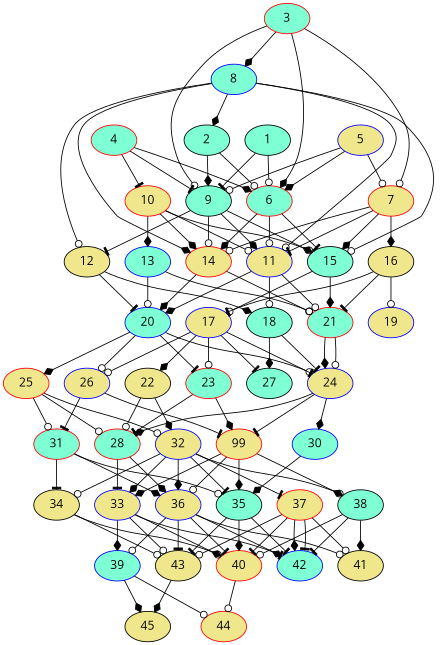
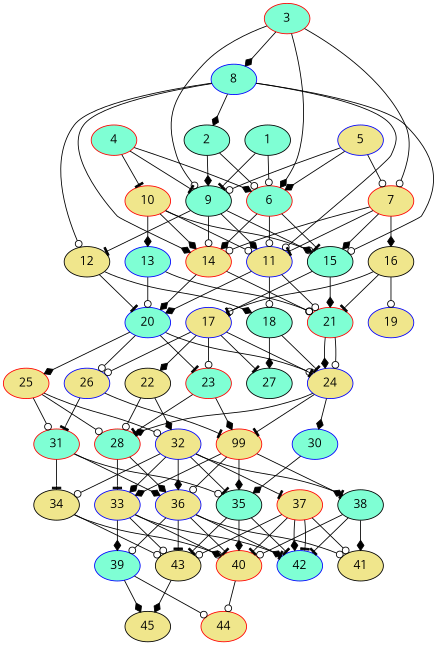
  digraph {
    fontname="Open Sans"
    node [alpha=0.02 color=black fillcolor=khaki fontname="Open Sans" style=filled]
    edge [arrowhead=odot fontname="Open Sans"]
    1 [alpha=0.16 expect_size=15114240 fillcolor=aquamarine]
    6 [alpha=0.03 color=red expect_size=38146048 fillcolor=aquamarine]
    9 [alpha=0.18 expect_size=10020864 fillcolor=aquamarine]
    11 [alpha=0.10 color=blue expect_size=27765760]
    14 [alpha=0.01 color=red expect_size=28101632]
    15 [alpha=0.09 expect_size=9176064 fillcolor=aquamarine]
    12 [alpha=0.17 expect_size=17300480]
    18 [alpha=0.09 expect_size=18936832 fillcolor=aquamarine]
    20 [alpha=0.15 color=blue expect_size=28030976 fillcolor=aquamarine]
    21 [color=red expect_size=47014912 fillcolor=aquamarine]
    17 [alpha=0.06 color=blue expect_size=21944320]
    2 [alpha=0.09 expect_size=38980608 fillcolor=aquamarine]
    8 [alpha=0.05 color=blue expect_size=16235520 fillcolor=aquamarine]
    3 [alpha=0.16 color=red expect_size=21675008 fillcolor=aquamarine]
    7 [alpha=0.19 color=red expect_size=44100608]
    16 [alpha=0.05 expect_size=14756864]
    19 [alpha=0.13 color=blue expect_size=31662080]
    4 [alpha=0.12 color=red expect_size=37473280 fillcolor=aquamarine]
    10 [alpha=0.08 color=red expect_size=15343616]
    13 [alpha=0.17 color=blue expect_size=38044672 fillcolor=aquamarine]
    5 [color=blue expect_size=8084480]
    24 [alpha=0.12 color=blue expect_size=10357760]
    27 [alpha=0.05 expect_size=48251904 fillcolor=aquamarine]
    23 [alpha=0.11 color=red expect_size=16666624 fillcolor=aquamarine]
    26 [alpha=0.11 color=blue expect_size=35920896]
    25 [alpha=0.15 color=red expect_size=13721600]
    22 [alpha=0.03 expect_size=23384064]
    28 [color=red expect_size=15618048 fillcolor=aquamarine]
    n29 [color=red expect_size=37702656 label=99]
    30 [alpha=0.06 color=blue expect_size=21312512 fillcolor=aquamarine]
    31 [alpha=0.20 color=red expect_size=10525696 fillcolor=aquamarine]
    32 [alpha=0.19 color=blue expect_size=15214592]
    33 [alpha=0.11 color=blue expect_size=21933056]
    36 [alpha=0.06 color=blue expect_size=16457728]
    35 [alpha=0.18 expect_size=28610560 fillcolor=aquamarine]
    38 [expect_size=7206912 fillcolor=aquamarine]
    34 [alpha=0.14 expect_size=47111168]
    37 [alpha=0.01 color=red expect_size=43555840]
    39 [alpha=0.14 color=blue expect_size=12773376 fillcolor=aquamarine]
    40 [alpha=0.15 color=red expect_size=17848320]
    42 [color=blue expect_size=32167936 fillcolor=aquamarine]
    43 [alpha=0.14 expect_size=28806144]
    41 [alpha=0.15 expect_size=32534528]
    44 [alpha=0.08 color=red expect_size=8068096]
    45 [alpha=0.06 expect_size=39996416]
    1 -> 6
    1 -> 9 [arrowhead=tee]
    6 -> 11
    6 -> 14 [arrowhead=diamond]
    6 -> 15 [arrowhead=tee]
    9 -> 11 [arrowhead=diamond]
    9 -> 14
    9 -> 15 [arrowhead=diamond]
    9 -> 12 [arrowhead=tee]
    11 -> 18
    11 -> 20 [arrowhead=diamond]
    11 -> 21
    14 -> 20 [arrowhead=diamond]
    14 -> 21
    15 -> 21 [arrowhead=diamond]
    15 -> 17
    12 -> 18 [arrowhead=diamond]
    12 -> 20 [arrowhead=tee]
    18 -> 24 [arrowhead=tee]
    18 -> 27 [arrowhead=diamond]
    20 -> 24
    20 -> 23 [arrowhead=tee]
    20 -> 26
    20 -> 25 [arrowhead=diamond]
    21 -> 24 [arrowhead=diamond]
    21 -> 24
    17 -> 24 [arrowhead=tee]
    17 -> 27 [arrowhead=tee]
    17 -> 23
    17 -> 26
    17 -> 22 [arrowhead=diamond]
    2 -> 6
    2 -> 9 [arrowhead=diamond]
    8 -> 11
    8 -> 14 [arrowhead=diamond]
    8 -> 15
    8 -> 12
    8 -> 2 [arrowhead=diamond]
    3 -> 6 [arrowhead=diamond]
    3 -> 9
    3 -> 8 [arrowhead=diamond]
    3 -> 7
    7 -> 11 [arrowhead=tee]
    7 -> 14
    7 -> 15 [arrowhead=diamond]
    7 -> 16 [arrowhead=diamond]
    16 -> 21 [arrowhead=tee]
    16 -> 17 [arrowhead=tee]
    16 -> 19
    4 -> 6 [arrowhead=diamond]
    4 -> 9 [arrowhead=tee]
    4 -> 10 [arrowhead=tee]
    10 -> 11
    10 -> 14 [arrowhead=diamond]
    10 -> 15
    10 -> 13 [arrowhead=diamond]
    13 -> 20
    13 -> 21
    5 -> 6 [arrowhead=diamond]
    5 -> 9
    5 -> 7
    24 -> 28 [arrowhead=diamond]
    24 -> n29 [arrowhead=tee]
    24 -> 30 [arrowhead=diamond]
    23 -> 28 [arrowhead=tee]
    23 -> n29 [arrowhead=diamond]
    26 -> n29 [arrowhead=tee]
    26 -> 31 [arrowhead=tee]
    25 -> 28
    25 -> 31
    25 -> 32
    22 -> 28
    22 -> 32 [arrowhead=diamond]
    28 -> 33 [arrowhead=tee]
    28 -> 36 [arrowhead=diamond]
    n29 -> 33 [arrowhead=diamond]
    n29 -> 36
    n29 -> 35 [arrowhead=diamond]
    n29 -> 38 [arrowhead=diamond]
    30 -> 35 [arrowhead=diamond]
    31 -> 36 [arrowhead=diamond]
    31 -> 35
    31 -> 34 [arrowhead=tee]
    32 -> 33 [arrowhead=diamond]
    32 -> 36 [arrowhead=diamond]
    32 -> 35 [arrowhead=tee]
-   32 -> 38
+   32 -> 38 [arrowhead=tee]
    32 -> 34
    32 -> 37 [arrowhead=tee]
    33 -> 39 [arrowhead=diamond]
    33 -> 40
    33 -> 42 [arrowhead=tee]
    33 -> 43
    36 -> 39
    36 -> 40 [arrowhead=tee]
    36 -> 42 [arrowhead=diamond]
    36 -> 43 [arrowhead=tee]
    36 -> 41
    35 -> 40 [arrowhead=diamond]
    35 -> 42 [arrowhead=tee]
    35 -> 43 [arrowhead=tee]
    38 -> 40
    38 -> 42 [arrowhead=tee]
    38 -> 41 [arrowhead=diamond]
    34 -> 40 [arrowhead=diamond]
    34 -> 43
    37 -> 40 [arrowhead=tee]
    37 -> 42 [arrowhead=diamond]
    37 -> 42 [arrowhead=tee]
    37 -> 43
    37 -> 41
    39 -> 44
    39 -> 45 [arrowhead=diamond]
    40 -> 44
    43 -> 45 [arrowhead=diamond]
  }
